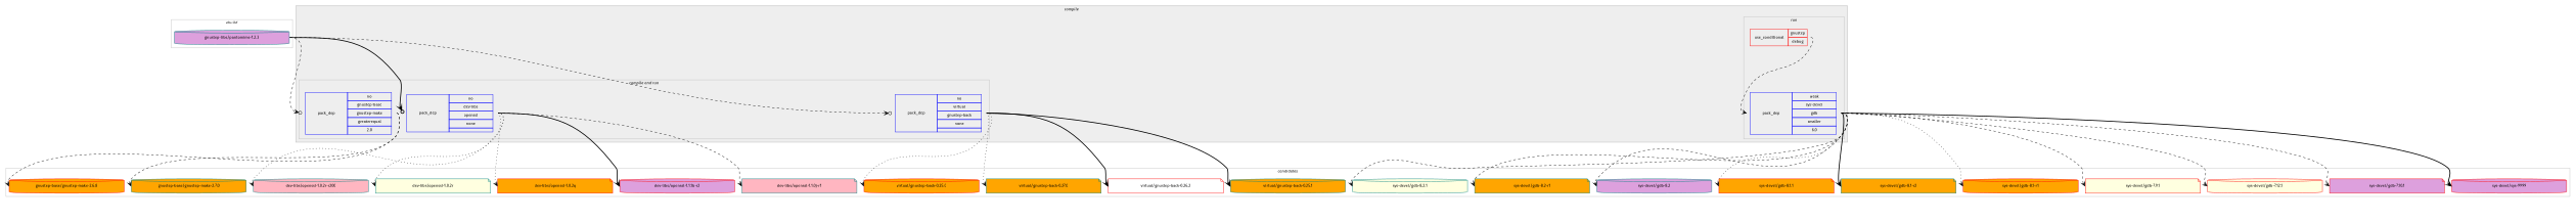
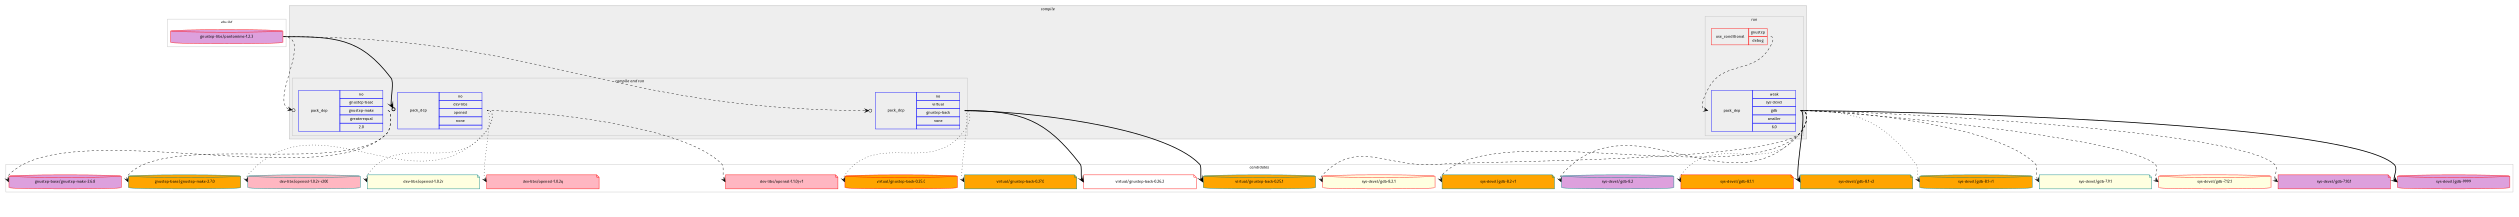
  digraph {
    compound=true
    concentrate=true
    fontname="Fira Sans"
    fontsize=10
    newrank=true
    rankdir=TB
    ranksep=1.5
    node [color=red fillcolor=orange fontname="Fira Sans" fontsize=10 shape=cylinder style=filled]
    edge [arrowhead=vee fontname="Fira Sans" headport=w style=dashed tailport=e weight=100]
-   n1 [color=teal fillcolor=plum label="gnustep-libs/pantomime-1.2.3" width=4]
+   n1 [fillcolor=plum label="gnustep-libs/pantomime-1.2.3" width=4]
    n2 [color=blue label=<<TABLE BORDER="0" CELLBORDER="1" CELLSPACING="0" CELLPADDING="4" WIDTH="220"><TR><TD ROWSPAN="6" CELLPADDING="30">pack_dep</TD></TR><TR><TD WIDTH="110">no</TD></TR><TR><TD>virtual</TD></TR><TR><TD>gnustep-back</TD></TR><TR><TD>none</TD></TR><TR><TD></TD></TR></TABLE>> shape=none fillcolor="" style=""]
    n3 [color=blue label=<<TABLE BORDER="0" CELLBORDER="1" CELLSPACING="0" CELLPADDING="4" WIDTH="220"><TR><TD ROWSPAN="6" CELLPADDING="30">pack_dep</TD></TR><TR><TD WIDTH="110">no</TD></TR><TR><TD>dev-libs</TD></TR><TR><TD>openssl</TD></TR><TR><TD>none</TD></TR><TR><TD></TD></TR></TABLE>> shape=none fillcolor="" style=""]
    n4 [color=blue label=<<TABLE BORDER="0" CELLBORDER="1" CELLSPACING="0" CELLPADDING="4" WIDTH="220"><TR><TD ROWSPAN="6" CELLPADDING="30">pack_dep</TD></TR><TR><TD WIDTH="110">no</TD></TR><TR><TD>gnustep-base</TD></TR><TR><TD>gnustep-make</TD></TR><TR><TD>greaterequal</TD></TR><TR><TD>2.0</TD></TR></TABLE>> shape=none fillcolor="" style=""]
    n5 [color=blue label=<<TABLE BORDER="0" CELLBORDER="1" CELLSPACING="0" CELLPADDING="4" WIDTH="220"><TR><TD ROWSPAN="6" CELLPADDING="30">pack_dep</TD></TR><TR><TD WIDTH="110">weak</TD></TR><TR><TD>sys-devel</TD></TR><TR><TD>gdb</TD></TR><TR><TD>smaller</TD></TR><TR><TD>6.0</TD></TR></TABLE>> shape=none fillcolor="" style=""]
    n6 [label=<<TABLE BORDER="0" CELLBORDER="1" CELLSPACING="0" CELLPADDING="4"><TR><TD ROWSPAN="3" CELLPADDING="10">use_conditional</TD></TR><TR><TD>gnustep</TD></TR><TR><TD>debug</TD></TR></TABLE>> shape=none fillcolor="" style=""]
-   n7 [label="dev-libs/openssl-1.0.2q" shape=note width=4]
+   n7 [fillcolor=lightpink label="dev-libs/openssl-1.0.2q" shape=note width=4]
    n8 [color=teal fillcolor=lightyellow label="dev-libs/openssl-1.0.2r" shape=note width=4]
    n9 [color=teal fillcolor=lightpink label="dev-libs/openssl-1.0.2r-r200" width=4]
-   n10 [color=teal fillcolor=lightpink label="dev-libs/openssl-1.1.0j-r1" shape=note width=4]
-   n11 [fillcolor=plum label="dev-libs/openssl-1.1.1b-r2" width=4]
-   n12 [label="gnustep-base/gnustep-make-2.6.8" width=4]
+   n10 [fillcolor=lightpink label="dev-libs/openssl-1.1.0j-r1" shape=note width=4]
+   n12 [fillcolor=plum label="gnustep-base/gnustep-make-2.6.8" width=4]
    n13 [color=teal label="gnustep-base/gnustep-make-2.7.0" width=4]
    n14 [label="virtual/gnustep-back-0.25.0" width=4]
    n15 [color=teal label="virtual/gnustep-back-0.25.1" width=4]
    n16 [fillcolor=white label="virtual/gnustep-back-0.26.2" shape=note width=4]
    n17 [color=teal label="virtual/gnustep-back-0.27.0" shape=note width=4]
    n18 [fillcolor=plum label="sys-devel/gdb-7.10.1" shape=note width=4]
    n19 [fillcolor=lightyellow label="sys-devel/gdb-7.12.1" width=4]
-   n20 [fillcolor=lightyellow label="sys-devel/gdb-7.9.1" shape=note width=4]
-   n21 [label="sys-devel/gdb-8.1-r1" width=4]
+   n20 [color=teal fillcolor=lightyellow label="sys-devel/gdb-7.9.1" shape=note width=4]
+   n21 [color=teal label="sys-devel/gdb-8.1-r1" width=4]
    n22 [color=teal label="sys-devel/gdb-8.1-r2" shape=note width=4]
    n23 [label="sys-devel/gdb-8.1.1" shape=note width=4]
    n24 [color=teal fillcolor=plum label="sys-devel/gdb-8.2" width=4]
    n25 [color=teal label="sys-devel/gdb-8.2-r1" shape=note width=4]
-   n26 [color=teal fillcolor=lightyellow label="sys-devel/gdb-8.2.1" width=4]
-   n27 [fillcolor=plum label="sys-devel/sys-9999" width=4]
+   n26 [fillcolor=lightyellow label="sys-devel/gdb-8.2.1" width=4]
+   n27 [fillcolor=plum label="sys-devel/gdb-9999" width=4]
    subgraph cluster_1 {
      color=gray
      label=<<i>dependencies</i>>
      subgraph cluster_2 {
        color=gray
        fillcolor="#eeeeee"
        label=<<i>compile</i>>
        style=filled
      }
      subgraph cluster_3 {
        color=gray
        fillcolor="#eeeeee"
        label=<<i>compile and run</i>>
        style=filled
        subgraph sub_4 {
          color=gray
          fillcolor="#eeeeee"
          label=<<i>compile and run</i>>
          style=filled
          n2
        }
        subgraph sub_5 {
          color=gray
          fillcolor="#eeeeee"
          label=<<i>compile and run</i>>
          style=filled
          n3
        }
        subgraph sub_6 {
          color=gray
          fillcolor="#eeeeee"
          label=<<i>compile and run</i>>
          style=filled
          n4
        }
      }
      subgraph cluster_7 {
        color=gray
        fillcolor="#eeeeee"
        label=<<i>run</i>>
        style=filled
        subgraph sub_8 {
          color=gray
          fillcolor="#eeeeee"
          label=<<i>run</i>>
          style=filled
          n6
          subgraph sub_9 {
            color=gray
            fillcolor="#eeeeee"
            label=<<i>run</i>>
            style=filled
            n5
          }
        }
      }
    }
    subgraph cluster_10 {
      color=gray
      label=<<i>ebuild</i>>
      rank=same
      n1
    }
    subgraph cluster_11 {
      color=gray
      label=<<i>candidates</i>>
      rank=same
      subgraph sub_12 {
        color=black
        label=<<i>candidates</i>>
        nodesep=1
        rank=same
        n7
        n8
        n9
        n10
-       n11
      }
      subgraph sub_13 {
        color=black
        label=<<i>candidates</i>>
        nodesep=1
        rank=same
        n12
        n13
      }
      subgraph sub_14 {
        color=black
        label=<<i>candidates</i>>
        nodesep=1
        rank=same
        n14
        n15
        n16
        n17
      }
      subgraph sub_15 {
        color=black
        label=<<i>candidates</i>>
        nodesep=1
        rank=same
        n18
        n19
        n20
        n21
        n22
        n23
        n24
        n25
        n26
        n27
      }
    }
    n1 -> n2 [arrowhead=odotvee weight=20]
    n1 -> n3 [arrowhead=odotvee style=bold weight=20]
    n1 -> n4 [arrowhead=odotvee weight=20]
    n2 -> n14 [style=dotted]
    n2 -> n15 [style=bold]
    n2 -> n16 [style=bold]
    n2 -> n17 [style=dotted]
    n3 -> n7 [style=dotted]
    n3 -> n8 [style=dotted]
    n3 -> n9 [style=dotted]
    n3 -> n10
-   n3 -> n11 [style=bold]
    n4 -> n12
    n4 -> n13
    n5 -> n18
    n5 -> n19
    n5 -> n20
    n5 -> n21 [style=dotted]
    n5 -> n22 [style=bold]
    n5 -> n23 [style=dotted]
    n5 -> n24
    n5 -> n25
    n5 -> n26
    n5 -> n27 [style=bold]
    n6 -> n5 [weight=20]
  }
